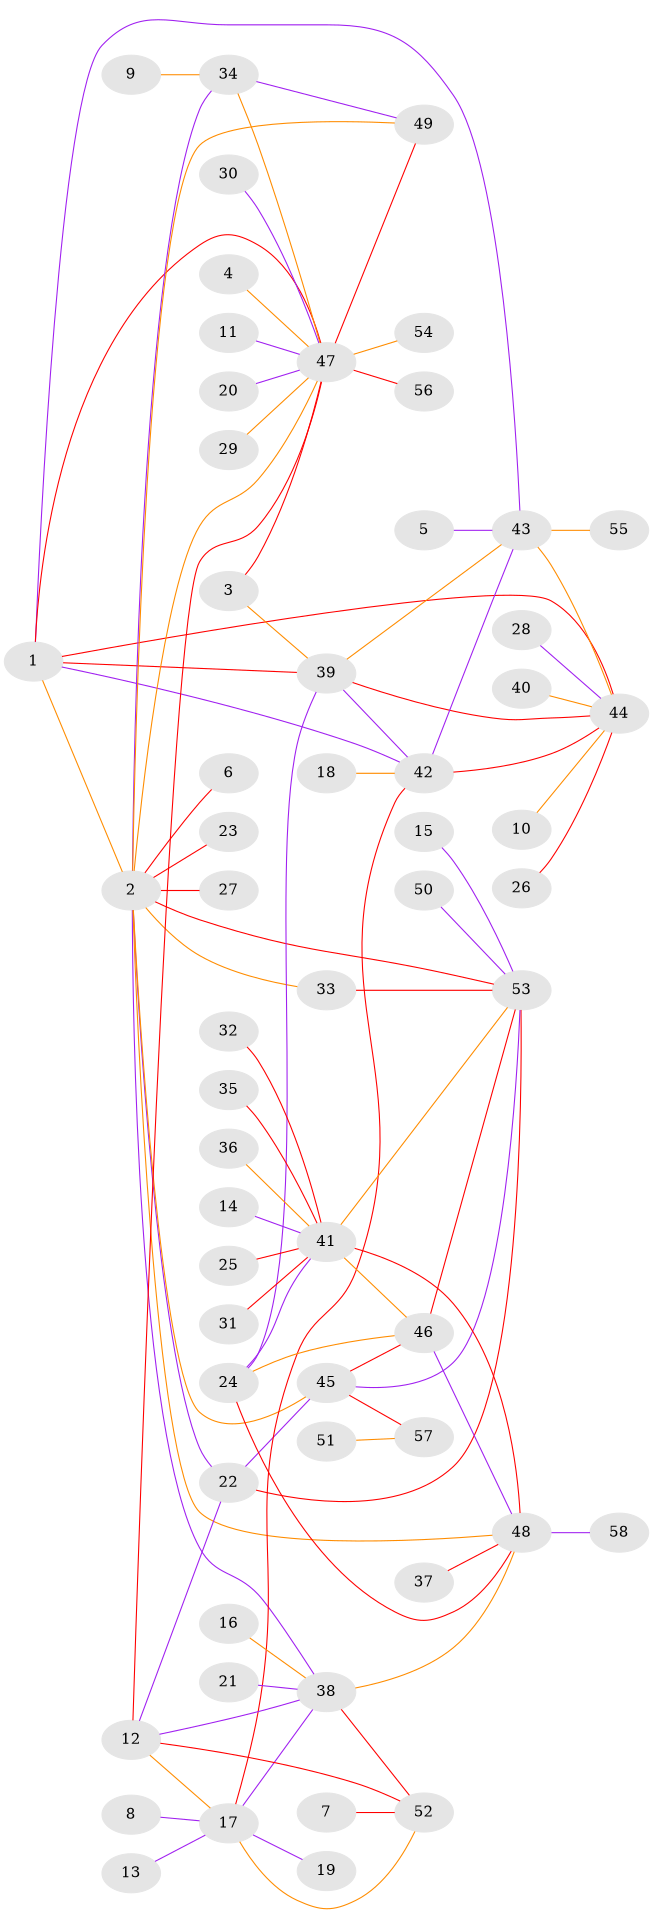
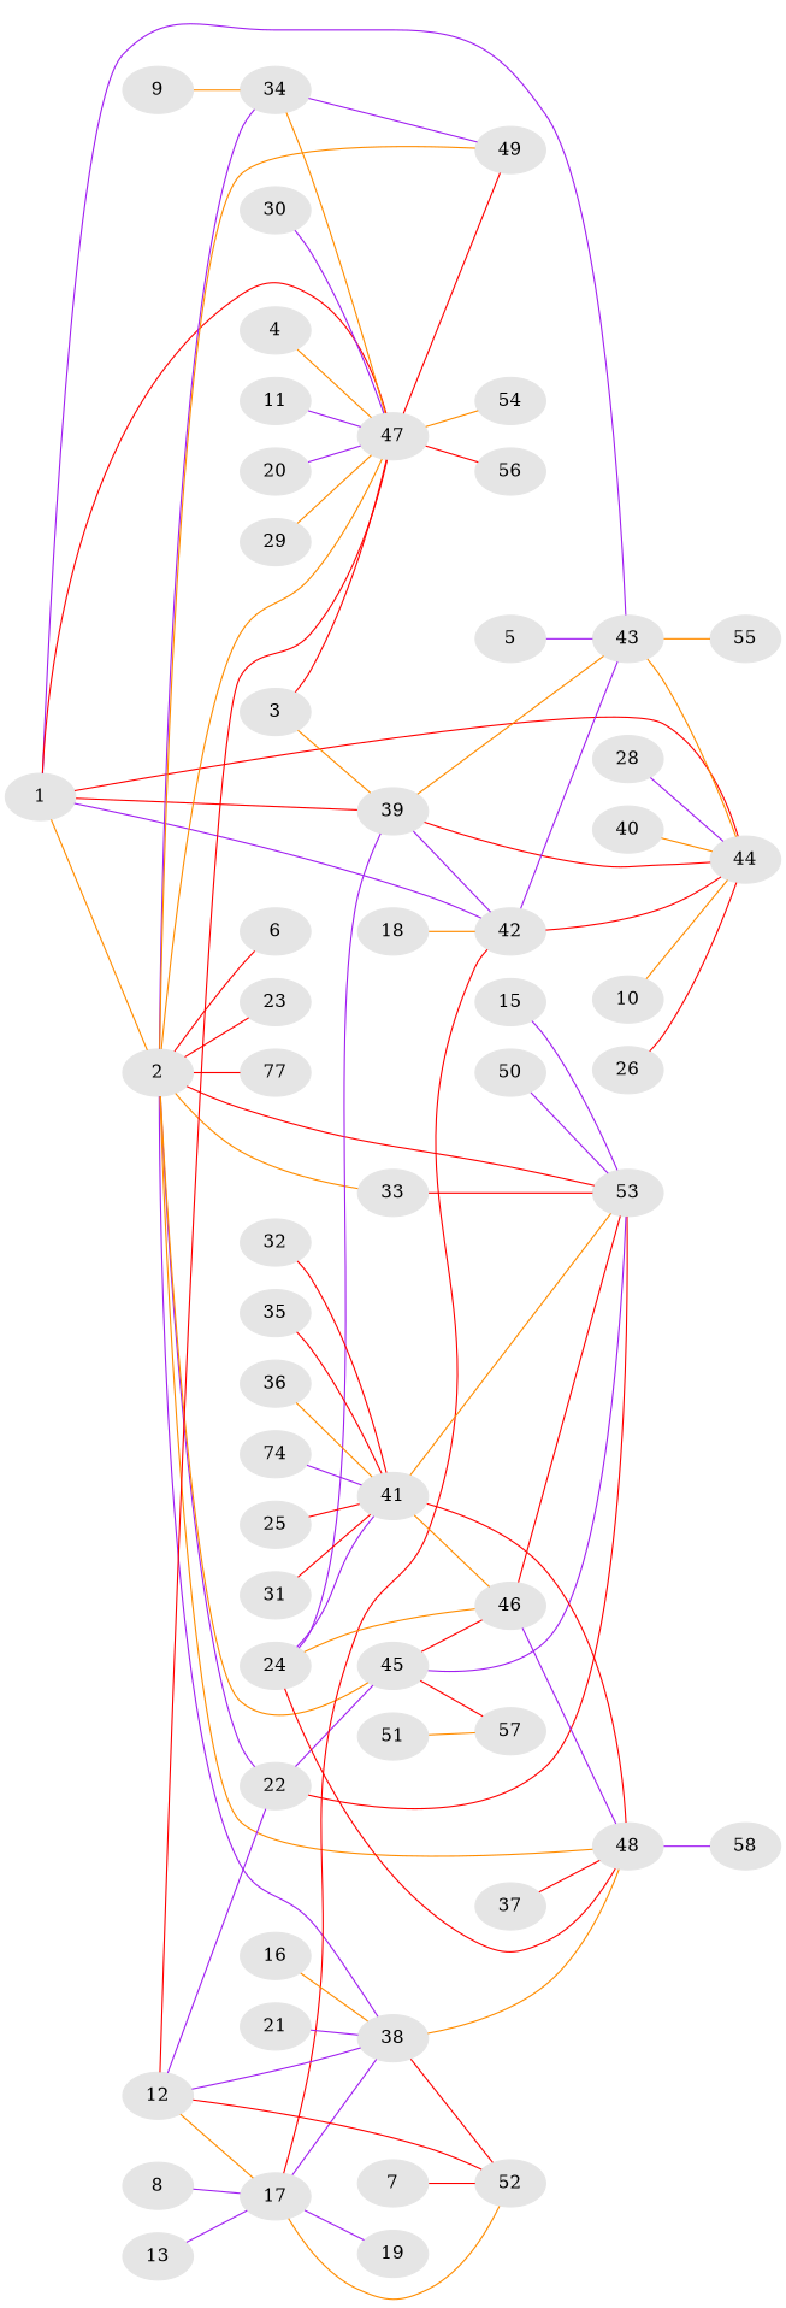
  graph {
    rankdir=LR
    node [color=gray90 style=filled]
    edge [color=red weight=1.0]
    1
    2
    39
    42
    43
    44
    47
    6
    22
    23
-   27
+   27 [label=77]
    33
    34
    38
    45
    48
    49
    53
    55
    54
    56
    52
    46
    57
    58
    3
    4
    5
    7
    8
    17
    19
    9
    10
    11
    12
    13
-   14
+   14 [label=74]
    41
    15
    16
    18
    20
    21
    24
    25
    26
    28
    29
    30
    31
    32
    35
    36
    37
    40
    50
    51
    1 -- 2 [color=darkorange]
    1 -- 39
    1 -- 42 [color=purple]
    1 -- 43 [color=purple]
    1 -- 44
    1 -- 47
    2 -- 47 [color=darkorange weight=2.0]
    2 -- 6
    2 -- 22 [color=purple weight=2.0]
    2 -- 23
    2 -- 27
    2 -- 33 [color=darkorange]
    2 -- 34 [color=purple weight=2.0]
    2 -- 38 [color=purple]
    2 -- 45 [color=darkorange weight=2.0]
    2 -- 48 [color=darkorange]
    2 -- 49 [color=darkorange weight=2.0]
    2 -- 53 [weight=2.0]
    39 -- 42 [color=purple]
    39 -- 43 [color=darkorange]
    39 -- 44
    42 -- 43 [color=purple]
    42 -- 44
    43 -- 44 [color=darkorange]
    43 -- 55 [color=darkorange]
    47 -- 49
    47 -- 54 [color=darkorange]
    47 -- 56
    22 -- 45 [color=purple]
    22 -- 53
    33 -- 53
    34 -- 47 [color=darkorange]
    34 -- 49 [color=purple]
    38 -- 48 [color=darkorange]
    38 -- 52
    45 -- 53 [color=purple]
    45 -- 46
    45 -- 57
    48 -- 58 [color=purple]
    46 -- 48 [color=purple weight=2.0]
    46 -- 53
    3 -- 39 [color=darkorange]
    3 -- 47
    4 -- 47 [color=darkorange]
    5 -- 43 [color=purple]
    7 -- 52
    8 -- 17 [color=purple]
    17 -- 42
    17 -- 38 [color=purple weight=2.0]
    17 -- 52 [color=darkorange weight=2.0]
    17 -- 19 [color=purple]
    9 -- 34 [color=darkorange]
    10 -- 44 [color=darkorange]
    11 -- 47 [color=purple]
    12 -- 47
    12 -- 22 [color=purple]
    12 -- 38 [color=purple]
    12 -- 52
    12 -- 17 [color=darkorange weight=2.0]
    13 -- 17 [color=purple]
    14 -- 41 [color=purple]
    41 -- 48 [weight=2.0]
    41 -- 53 [color=darkorange]
    41 -- 46 [color=darkorange]
    15 -- 53 [color=purple]
    16 -- 38 [color=darkorange]
    18 -- 42 [color=darkorange]
    20 -- 47 [color=purple]
    21 -- 38 [color=purple]
    24 -- 39 [color=purple]
    24 -- 48 [weight=2.0]
    24 -- 46 [color=darkorange]
    24 -- 41 [color=purple]
    25 -- 41
    26 -- 44
    28 -- 44 [color=purple]
    29 -- 47 [color=darkorange]
    30 -- 47 [color=purple]
    31 -- 41
    32 -- 41
    35 -- 41
    36 -- 41 [color=darkorange]
    37 -- 48
    40 -- 44 [color=darkorange]
    50 -- 53 [color=purple]
    51 -- 57 [color=darkorange]
  }
